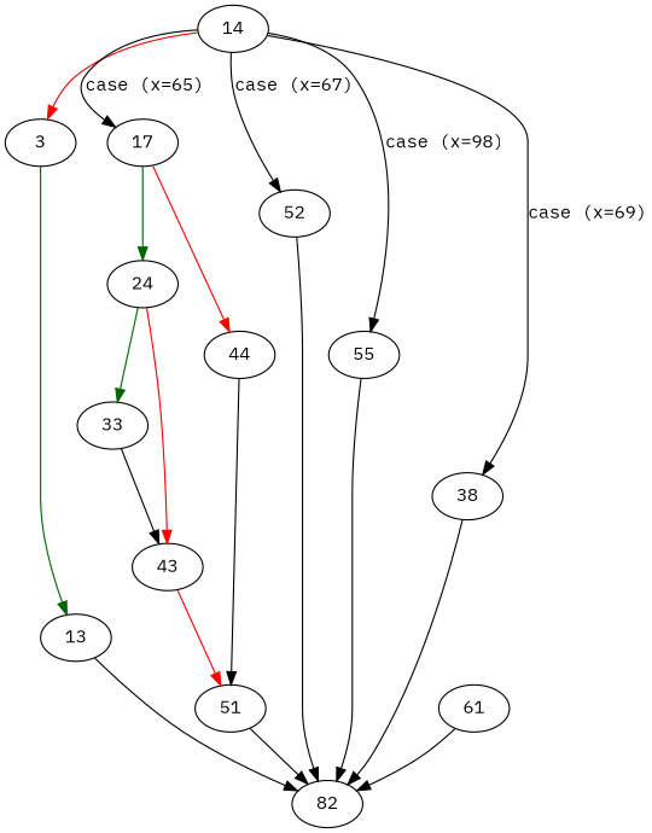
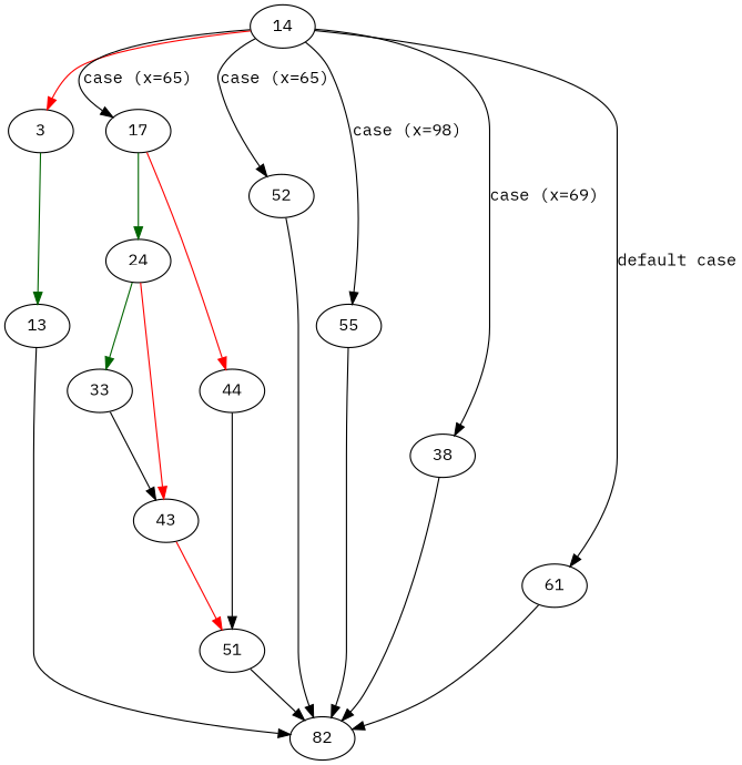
  strict digraph {
    fontname="IBM Plex Mono"
    node [fontname="IBM Plex Mono"]
    edge [fontname="IBM Plex Mono"]
    3 [entry=true]
    13
    82
    14
    17
    52
    55
    n8 [label=38]
    61
    24
    44
    33
    43
    51
    3 -> 13 [color=darkgreen cond=true]
    13 -> 82
    14 -> 3 [color=red cond=false]
    14 -> 17 [cond="case (x=65)" label="case (x=65)"]
-   14 -> 52 [cond="case (x=67)" label="case (x=67)"]
+   14 -> 52 [cond="case (x=67)" label="case (x=65)"]
    14 -> 55 [cond="case (x=68)" label="case (x=98)"]
    14 -> n8 [cond="case (x=69)" label="case (x=69)"]
+   14 -> 61 [cond="default case" label="default case"]
    17 -> 24 [color=darkgreen cond=true]
    17 -> 44 [color=red cond=false]
    52 -> 82
    55 -> 82
    n8 -> 82
    61 -> 82
    24 -> 33 [color=darkgreen cond=true]
    24 -> 43 [color=red cond=false]
    44 -> 51
    33 -> 43
    43 -> 51 [color=red]
    51 -> 82
  }
